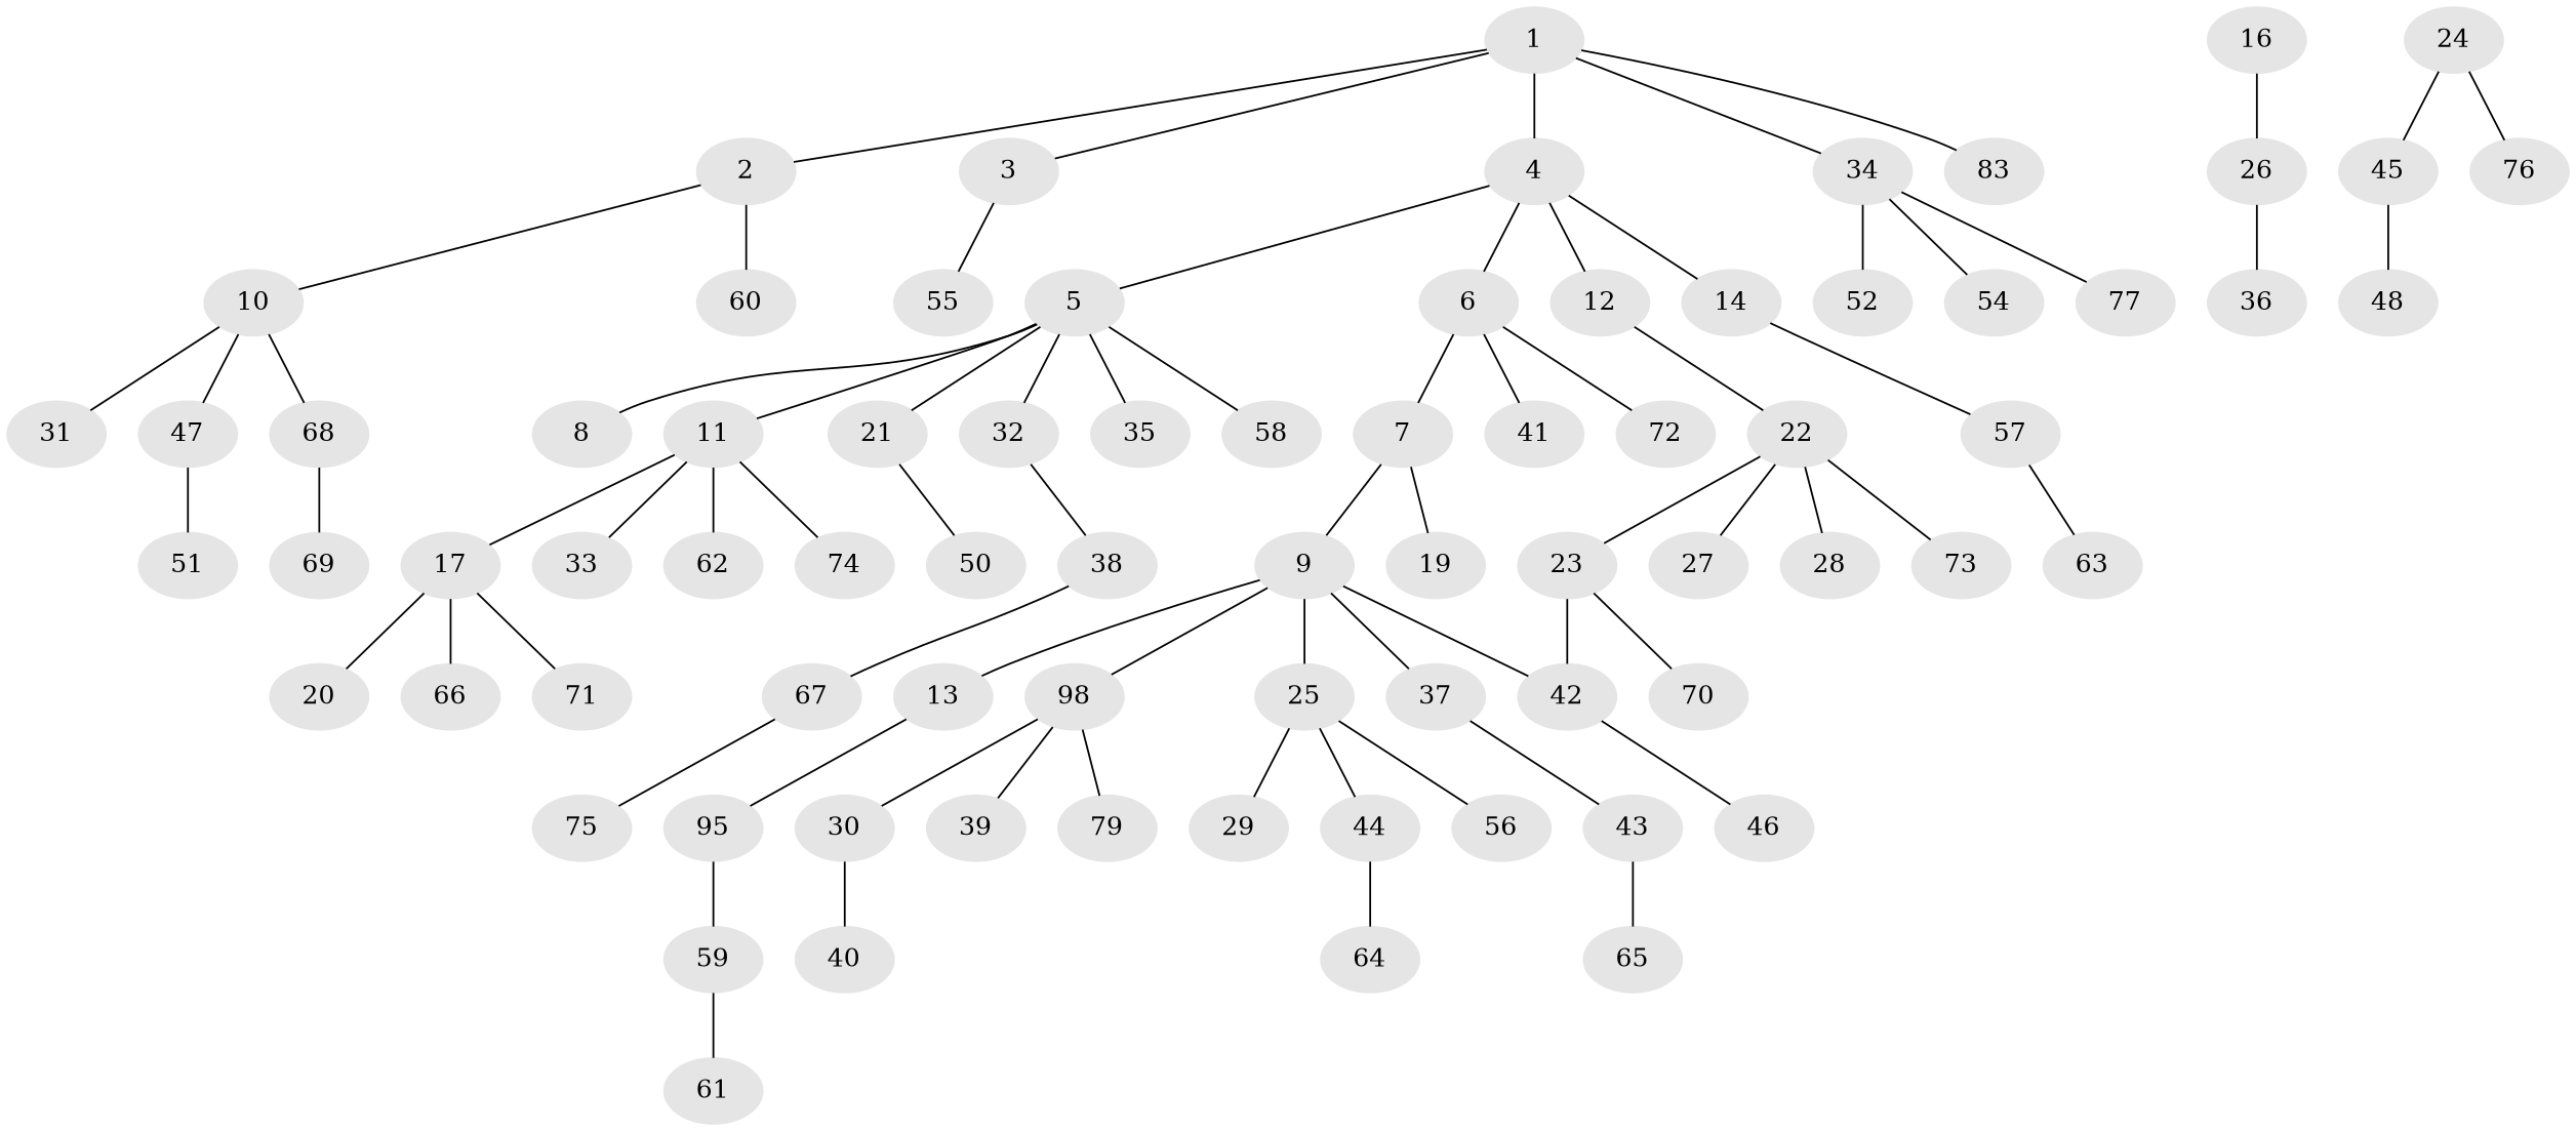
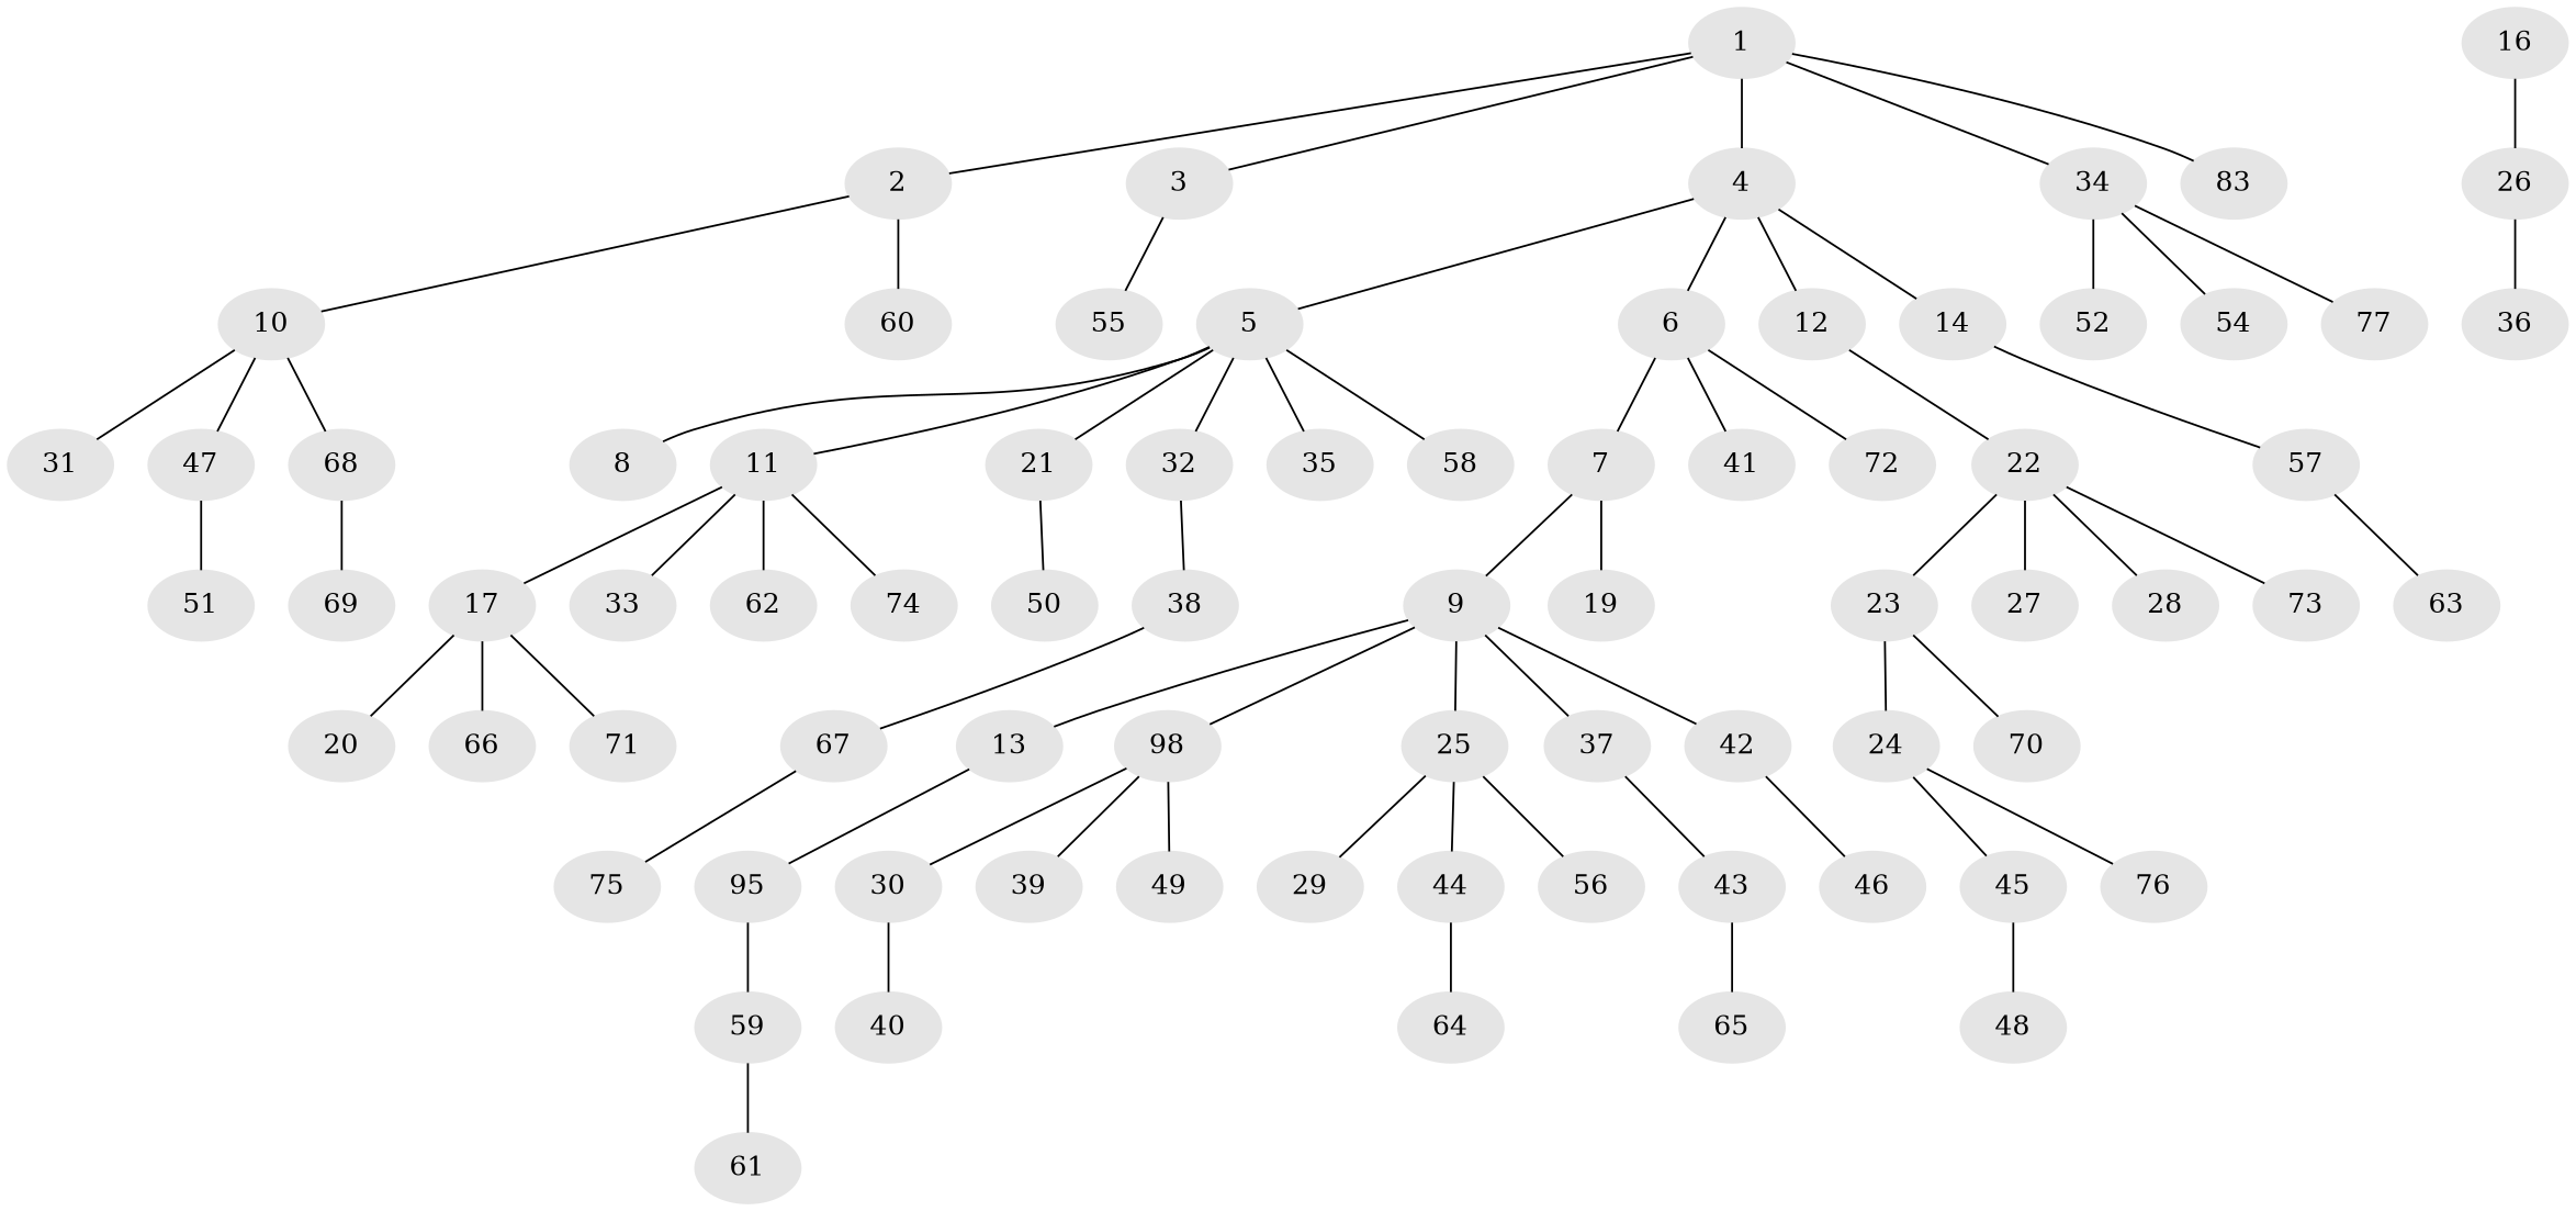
  graph {
    node [color=gray90 style=filled]
    1
    2
    3
    4
    34
    n6 [label=83]
    10
    60
    55
    5
    6
    12
    14
    16
    26
    52
    54
    77
    31
    47
    68
    8
    11
    21
    32
    35
    58
    7
    41
    72
    22
    57
    17
    33
    62
    74
    50
    38
    9
    19
    13
    n42 [label=98]
    25
    37
    42
    n46 [label=95]
    30
    39
-   49 [label=79]
+   49
    29
    44
    56
    43
    46
    51
    69
    20
    66
    71
    23
    27
    28
    73
    59
    63
    61
    36
    40
    24
    70
    45
    76
    48
    64
    67
    65
    75
    1 -- 2
    1 -- 3
    1 -- 4
    1 -- 34
    1 -- n6
    2 -- 10
    2 -- 60
    3 -- 55
    4 -- 5
    4 -- 6
    4 -- 12
    4 -- 14
    34 -- 52
    34 -- 54
    34 -- 77
    10 -- 31
    10 -- 47
    10 -- 68
    5 -- 8
    5 -- 11
    5 -- 21
    5 -- 32
    5 -- 35
    5 -- 58
    6 -- 7
    6 -- 41
    6 -- 72
    12 -- 22
    14 -- 57
    16 -- 26
    26 -- 36
    47 -- 51
    68 -- 69
    11 -- 17
    11 -- 33
    11 -- 62
    11 -- 74
    21 -- 50
    32 -- 38
    7 -- 9
    7 -- 19
    22 -- 23
    22 -- 27
    22 -- 28
    22 -- 73
    57 -- 63
    17 -- 20
    17 -- 66
    17 -- 71
    38 -- 67
    9 -- 13
    9 -- n42
    9 -- 25
    9 -- 37
    9 -- 42
    13 -- n46
    n42 -- 30
    n42 -- 39
    n42 -- 49
    25 -- 29
    25 -- 44
    25 -- 56
    37 -- 43
    42 -- 46
    n46 -- 59
    30 -- 40
    44 -- 64
    43 -- 65
-   23 -- 42
+   23 -- 24
    23 -- 70
    59 -- 61
    24 -- 45
    24 -- 76
    45 -- 48
    67 -- 75
  }
